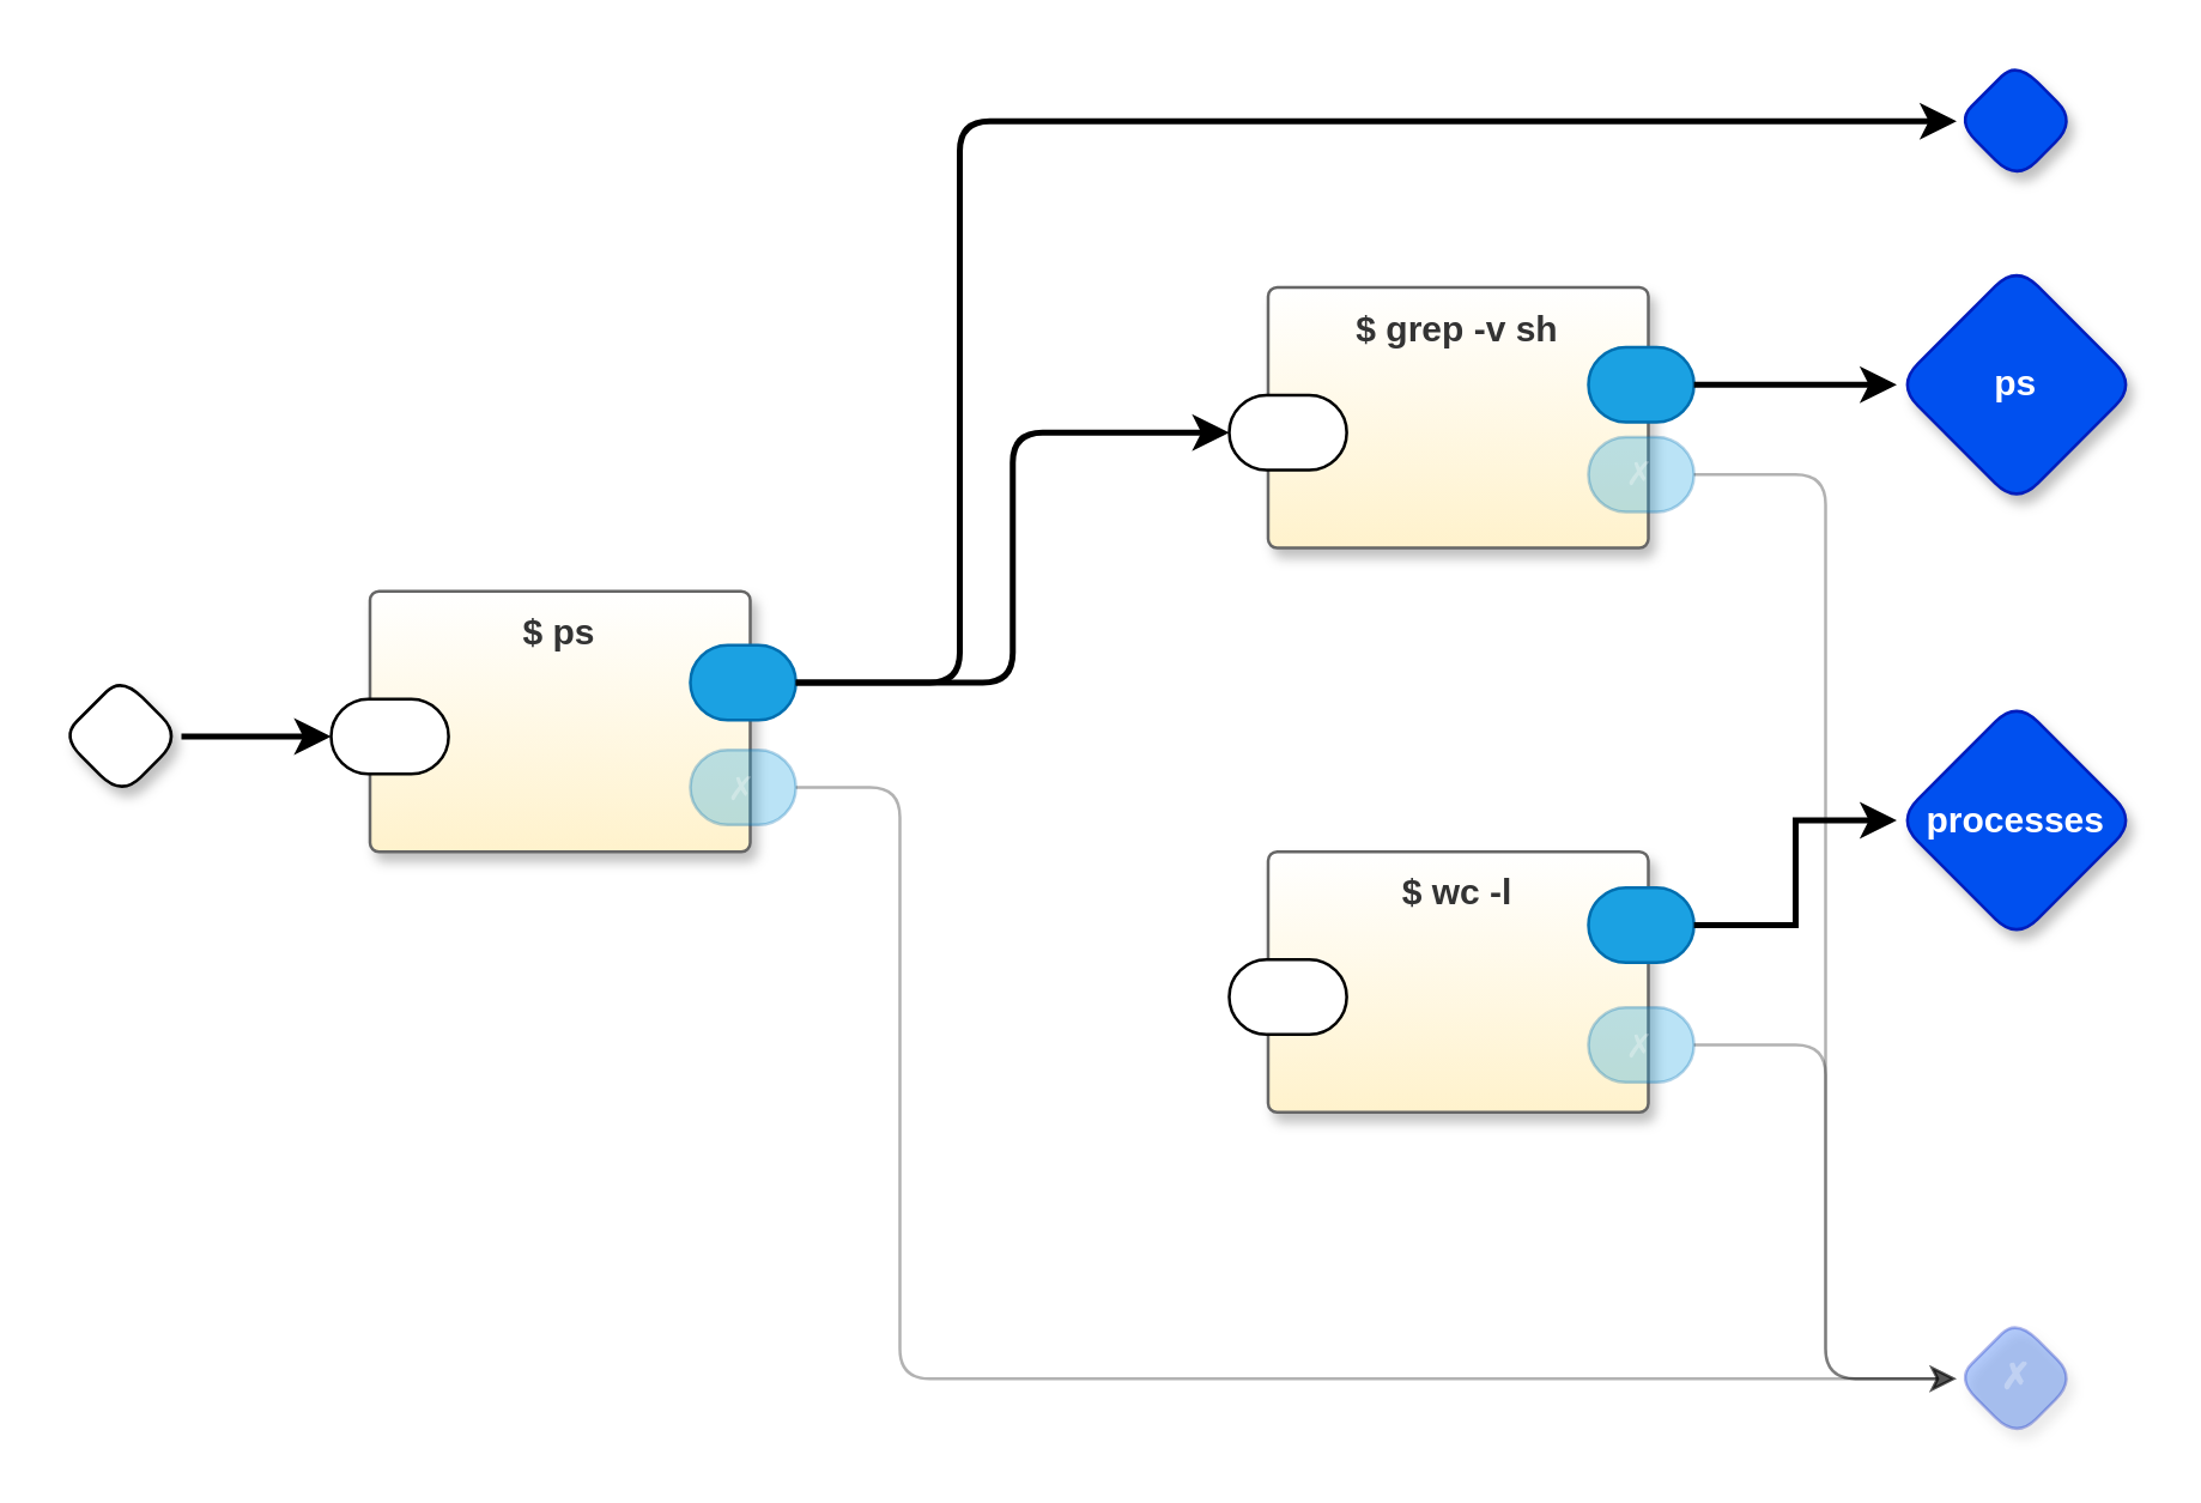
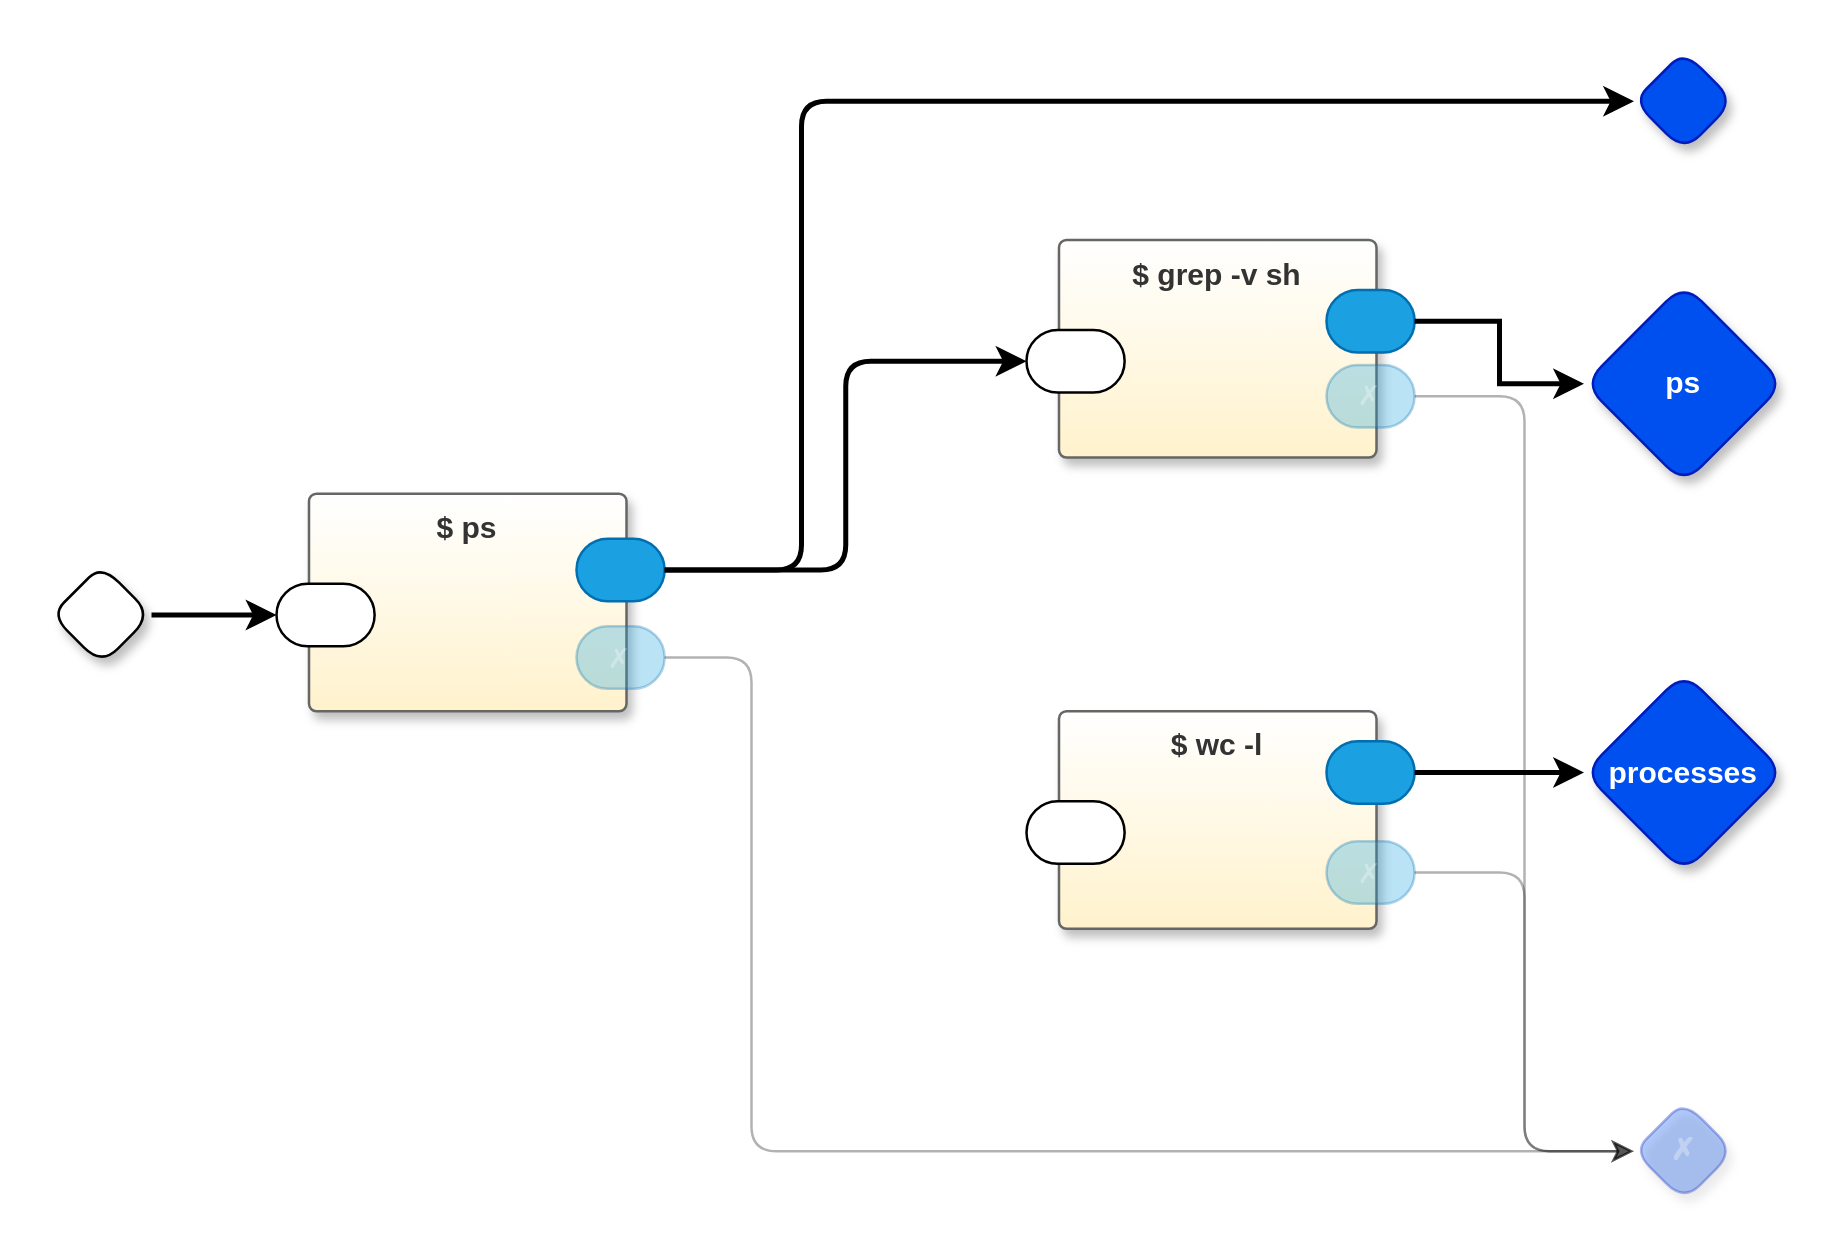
  <mxCell id="0" />
  <mxCell id="1" parent="0" />
  <mxCell id="2" style="edgeStyle=orthogonalEdgeStyle;rounded=1;orthogonalLoop=1;jettySize=auto;html=1;exitX=1;exitY=0.5;exitDx=0;exitDy=0;exitPerimeter=0;entryX=0;entryY=0.5;entryDx=0;entryDy=0;entryPerimeter=0;strokeWidth=2;" parent="1" source="10" target="5" edge="1"><mxGeometry relative="1" as="geometry" /></mxCell>
- <mxCell id="3" value="ps" style="rhombus;whiteSpace=wrap;html=1;rounded=1;fillColor=#0050ef;fontColor=#ffffff;strokeColor=#001DBC;fontStyle=1;glass=0;sketch=0;fontSize=12;points=[[0,0.5,0,0,0],[0.5,0,0,0,0],[0.5,1,0,0,0],[1,0.5,0,0,0]];shadow=1;" parent="1" vertex="1"><mxGeometry x="633" y="88" width="80" height="80" as="geometry" /></mxCell>
+ <mxCell id="3" value="ps" style="rhombus;whiteSpace=wrap;html=1;rounded=1;fillColor=#0050ef;fontColor=#ffffff;strokeColor=#001DBC;fontStyle=1;glass=0;sketch=0;fontSize=12;points=[[0,0.5,0,0,0],[0.5,0,0,0,0],[0.5,1,0,0,0],[1,0.5,0,0,0]];shadow=1;" parent="1" vertex="1"><mxGeometry x="633" y="113" width="80" height="80" as="geometry" /></mxCell>
  <mxCell id="4" value="$ ps" style="rounded=1;whiteSpace=wrap;html=1;sketch=0;container=1;recursiveResize=0;verticalAlign=top;arcSize=6;fontStyle=1;autosize=0;points=[];absoluteArcSize=1;shadow=1;strokeColor=#666666;fillColor=#FFFFFF;fontColor=#333333;connectable=0;gradientColor=#FFF2CC;" parent="1" vertex="1"><mxGeometry x="123" y="197" width="127" height="87" as="geometry"><mxRectangle x="-98" y="-1230" width="99" height="26" as="alternateBounds" /></mxGeometry></mxCell>
  <mxCell id="5" value="" style="rounded=1;whiteSpace=wrap;html=1;sketch=0;points=[[0,0.5,0,0,0],[1,0.5,0,0,0]];arcSize=50;" parent="4" vertex="1"><mxGeometry x="-13" y="36" width="39.25" height="25" as="geometry" /></mxCell>
  <mxCell id="6" value="" style="rounded=1;whiteSpace=wrap;html=1;sketch=0;points=[[0,0.5,0,0,0],[1,0.5,0,0,0]];fillColor=#1ba1e2;fontColor=#ffffff;strokeColor=#006EAF;arcSize=50;" parent="4" vertex="1"><mxGeometry x="107" y="18" width="35.25" height="25" as="geometry" /></mxCell>
  <mxCell id="7" value="✗" style="rounded=1;whiteSpace=wrap;html=1;sketch=0;points=[[0,0.5,0,0,0],[1,0.5,0,0,0]];fillColor=#1ba1e2;fontColor=#ffffff;strokeColor=#006EAF;arcSize=50;fontFamily=Helvetica;fontSize=11;textOpacity=30;opacity=30;" vertex="1" parent="4"><mxGeometry x="107" y="53" width="35.25" height="25" as="geometry" /></mxCell>
- <mxCell id="8" value="processes" style="rhombus;whiteSpace=wrap;html=1;rounded=1;fillColor=#0050ef;fontColor=#ffffff;strokeColor=#001DBC;fontStyle=1;glass=0;sketch=0;fontSize=12;points=[[0,0.5,0,0,0],[0.5,0,0,0,0],[0.5,1,0,0,0],[1,0.5,0,0,0]];shadow=1;" parent="1" vertex="1"><mxGeometry x="633" y="233.5" width="80" height="80" as="geometry" /></mxCell>
+ <mxCell id="8" value="processes" style="rhombus;whiteSpace=wrap;html=1;rounded=1;fillColor=#0050ef;fontColor=#ffffff;strokeColor=#001DBC;fontStyle=1;glass=0;sketch=0;fontSize=12;points=[[0,0.5,0,0,0],[0.5,0,0,0,0],[0.5,1,0,0,0],[1,0.5,0,0,0]];shadow=1;" parent="1" vertex="1"><mxGeometry x="633" y="268.5" width="80" height="80" as="geometry" /></mxCell>
  <mxCell id="9" style="edgeStyle=orthogonalEdgeStyle;rounded=1;orthogonalLoop=1;jettySize=auto;html=1;exitX=1;exitY=0.5;exitDx=0;exitDy=0;exitPerimeter=0;entryX=0;entryY=0.5;entryDx=0;entryDy=0;entryPerimeter=0;curved=0;strokeWidth=2;" parent="1" source="6" target="25" edge="1"><mxGeometry relative="1" as="geometry"><Array as="points"><mxPoint x="320" y="228" /><mxPoint x="320" y="40" /></Array></mxGeometry></mxCell>
  <mxCell id="10" value="" style="rhombus;whiteSpace=wrap;html=1;rounded=1;fontStyle=1;glass=0;sketch=0;fontSize=12;points=[[0,0.5,0,0,0],[0.5,0,0,0,0],[0.5,1,0,0,0],[1,0.5,0,0,0]];shadow=1;" parent="1" vertex="1"><mxGeometry x="20" y="225.5" width="40" height="40" as="geometry" /></mxCell>
  <mxCell id="11" value="$ grep -v sh" style="rounded=1;whiteSpace=wrap;html=1;sketch=0;container=1;recursiveResize=0;verticalAlign=top;arcSize=6;fontStyle=1;autosize=0;points=[];absoluteArcSize=1;shadow=1;strokeColor=#666666;fillColor=#FFFFFF;fontColor=#333333;connectable=0;gradientColor=#FFF2CC;" parent="1" vertex="1"><mxGeometry x="423" y="95.5" width="127" height="87" as="geometry"><mxRectangle x="-98" y="-1230" width="99" height="26" as="alternateBounds" /></mxGeometry></mxCell>
  <mxCell id="12" value="" style="rounded=1;whiteSpace=wrap;html=1;sketch=0;points=[[0,0.5,0,0,0],[1,0.5,0,0,0]];arcSize=50;" parent="11" vertex="1"><mxGeometry x="-13" y="36" width="39.25" height="25" as="geometry" /></mxCell>
  <mxCell id="13" value="" style="rounded=1;whiteSpace=wrap;html=1;sketch=0;points=[[0,0.5,0,0,0],[1,0.5,0,0,0]];fillColor=#1ba1e2;fontColor=#ffffff;strokeColor=#006EAF;arcSize=50;" parent="11" vertex="1"><mxGeometry x="107" y="20" width="35.25" height="25" as="geometry" /></mxCell>
  <mxCell id="14" value="✗" style="rounded=1;whiteSpace=wrap;html=1;sketch=0;points=[[0,0.5,0,0,0],[1,0.5,0,0,0]];fillColor=#1ba1e2;fontColor=#ffffff;strokeColor=#006EAF;arcSize=50;fontFamily=Helvetica;fontSize=11;textOpacity=30;opacity=30;" vertex="1" parent="11"><mxGeometry x="107" y="50" width="35.25" height="25" as="geometry" /></mxCell>
  <mxCell id="15" value="$ wc -l" style="rounded=1;whiteSpace=wrap;html=1;sketch=0;container=1;recursiveResize=0;verticalAlign=top;arcSize=6;fontStyle=1;autosize=0;points=[];absoluteArcSize=1;shadow=1;strokeColor=#666666;fillColor=#FFFFFF;fontColor=#333333;connectable=0;gradientColor=#FFF2CC;" parent="1" vertex="1"><mxGeometry x="423" y="284" width="127" height="87" as="geometry"><mxRectangle x="-98" y="-1230" width="99" height="26" as="alternateBounds" /></mxGeometry></mxCell>
  <mxCell id="16" value="" style="rounded=1;whiteSpace=wrap;html=1;sketch=0;points=[[0,0.5,0,0,0],[1,0.5,0,0,0]];arcSize=50;" parent="15" vertex="1"><mxGeometry x="-13" y="36" width="39.25" height="25" as="geometry" /></mxCell>
  <mxCell id="17" value="" style="rounded=1;whiteSpace=wrap;html=1;sketch=0;points=[[0,0.5,0,0,0],[1,0.5,0,0,0]];fillColor=#1ba1e2;fontColor=#ffffff;strokeColor=#006EAF;arcSize=50;" parent="15" vertex="1"><mxGeometry x="107" y="12" width="35.25" height="25" as="geometry" /></mxCell>
  <mxCell id="18" value="✗" style="rounded=1;whiteSpace=wrap;html=1;sketch=0;points=[[0,0.5,0,0,0],[1,0.5,0,0,0]];fillColor=#1ba1e2;fontColor=#ffffff;strokeColor=#006EAF;arcSize=50;fontFamily=Helvetica;fontSize=11;textOpacity=30;opacity=30;" vertex="1" parent="15"><mxGeometry x="107" y="52" width="35.25" height="25" as="geometry" /></mxCell>
  <mxCell id="19" style="edgeStyle=orthogonalEdgeStyle;rounded=0;orthogonalLoop=1;jettySize=auto;html=1;exitX=1;exitY=0.5;exitDx=0;exitDy=0;exitPerimeter=0;entryX=0;entryY=0.5;entryDx=0;entryDy=0;entryPerimeter=0;strokeWidth=2;" parent="1" source="17" target="8" edge="1"><mxGeometry relative="1" as="geometry" /></mxCell>
  <mxCell id="20" style="edgeStyle=orthogonalEdgeStyle;rounded=0;orthogonalLoop=1;jettySize=auto;html=1;strokeWidth=2;" parent="1" source="13" target="3" edge="1"><mxGeometry relative="1" as="geometry" /></mxCell>
  <mxCell id="21" value="✗" style="rhombus;whiteSpace=wrap;html=1;rounded=1;fillColor=#0050ef;fontColor=#ffffff;strokeColor=#001DBC;fontStyle=1;glass=0;sketch=0;fontSize=12;points=[[0,0.5,0,0,0],[0.5,0,0,0,0],[0.5,1,0,0,0],[1,0.5,0,0,0]];shadow=1;opacity=30;textOpacity=30;" vertex="1" parent="1"><mxGeometry x="653" y="440" width="40" height="40" as="geometry" /></mxCell>
  <mxCell id="22" style="edgeStyle=orthogonalEdgeStyle;rounded=1;orthogonalLoop=1;jettySize=auto;html=1;exitX=1;exitY=0.5;exitDx=0;exitDy=0;exitPerimeter=0;entryX=0;entryY=0.5;entryDx=0;entryDy=0;entryPerimeter=0;curved=0;opacity=30;" edge="1" parent="1" source="18" target="21"><mxGeometry relative="1" as="geometry" /></mxCell>
  <mxCell id="23" style="edgeStyle=orthogonalEdgeStyle;curved=0;rounded=1;orthogonalLoop=1;jettySize=auto;html=1;exitX=1;exitY=0.5;exitDx=0;exitDy=0;exitPerimeter=0;entryX=0;entryY=0.5;entryDx=0;entryDy=0;entryPerimeter=0;opacity=30;strokeColor=default;align=center;verticalAlign=middle;fontFamily=Helvetica;fontSize=11;fontColor=default;labelBackgroundColor=default;endArrow=classic;" edge="1" parent="1" source="14" target="21"><mxGeometry relative="1" as="geometry" /></mxCell>
  <mxCell id="24" style="edgeStyle=orthogonalEdgeStyle;curved=0;rounded=1;orthogonalLoop=1;jettySize=auto;html=1;exitX=1;exitY=0.5;exitDx=0;exitDy=0;exitPerimeter=0;entryX=0;entryY=0.5;entryDx=0;entryDy=0;entryPerimeter=0;opacity=30;strokeColor=default;align=center;verticalAlign=middle;fontFamily=Helvetica;fontSize=11;fontColor=default;labelBackgroundColor=default;endArrow=classic;" edge="1" parent="1" source="7" target="21"><mxGeometry relative="1" as="geometry"><Array as="points"><mxPoint x="300" y="263" /><mxPoint x="300" y="460" /></Array></mxGeometry></mxCell>
  <mxCell id="25" value="" style="rhombus;whiteSpace=wrap;html=1;rounded=1;fontStyle=1;glass=0;sketch=0;fontSize=12;points=[[0,0.5,0,0,0],[0.5,0,0,0,0],[0.5,1,0,0,0],[1,0.5,0,0,0]];shadow=1;fillColor=#0050ef;fontColor=#ffffff;strokeColor=#001DBC;fontFamily=Helvetica;labelBackgroundColor=default;" vertex="1" parent="1"><mxGeometry x="653" y="20" width="40" height="40" as="geometry" /></mxCell>
  <mxCell id="26" style="edgeStyle=orthogonalEdgeStyle;curved=0;rounded=1;orthogonalLoop=1;jettySize=auto;html=1;exitX=1;exitY=0.5;exitDx=0;exitDy=0;exitPerimeter=0;entryX=0;entryY=0.5;entryDx=0;entryDy=0;entryPerimeter=0;strokeColor=default;strokeWidth=2;align=center;verticalAlign=middle;fontFamily=Helvetica;fontSize=11;fontColor=default;labelBackgroundColor=default;endArrow=classic;" edge="1" parent="1" source="6" target="12"><mxGeometry relative="1" as="geometry" /></mxCell>
